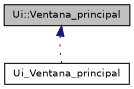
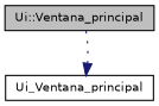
  digraph {
    node [color=black fontname=Helvetica fontsize=10 shape=record style=filled]
    n1 [fillcolor=grey75 fontcolor=black height=0.2 label="Ui::Ventana_principal" width=0.4]
    n2 [fillcolor=white height=0.2 label=Ui_Ventana_principal width=0.4]
-   n1 -> n2 [color=midnightblue dir=back fontname=Helvetica fontsize=10 labelfontname=Helvetica labelfontsize=10 style=dotted]
+   n2 -> n1 [color=midnightblue dir=back fontname=Helvetica fontsize=10 labelfontname=Helvetica labelfontsize=10 style=dotted]
  }
